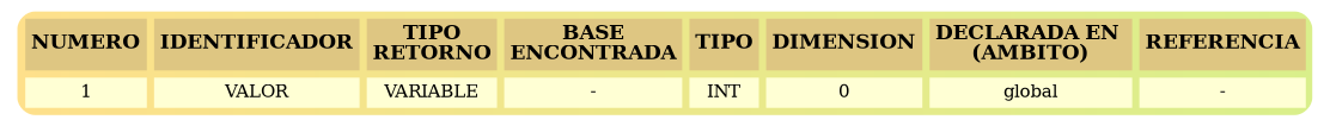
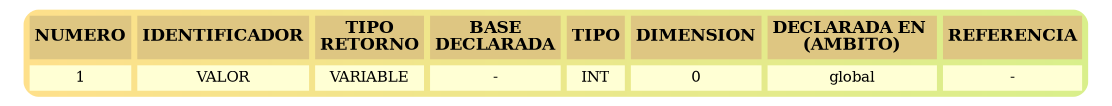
  digraph {
-   n1 [label=< <TABLE border="0" cellspacing="5" cellpadding="4" style="rounded" bgcolor="/rdylgn11/5:/rdylgn11/7"> <TR> <TD colspan="1" bgcolor="#DEC682"><FONT POINT-SIZE="14"><B>NUMERO</B></FONT></TD> <TD colspan="1" bgcolor="#DEC682"><FONT POINT-SIZE="14"><B>IDENTIFICADOR</B></FONT></TD> <TD colspan="1" bgcolor="#DEC682"><FONT POINT-SIZE="14"><B>TIPO<br/>RETORNO</B></FONT></TD> <TD colspan="1" bgcolor="#DEC682"><FONT POINT-SIZE="14"><B>BASE<br/>ENCONTRADA</B></FONT></TD> <TD colspan="1" bgcolor="#DEC682"><FONT POINT-SIZE="14"><B>TIPO</B></FONT></TD> <TD colspan="1" bgcolor="#DEC682"><FONT POINT-SIZE="14"><B>DIMENSION</B></FONT></TD> <TD colspan="1" bgcolor="#DEC682"><FONT POINT-SIZE="14"><B>DECLARADA EN <br/>(AMBITO)</B></FONT></TD> <TD colspan="1" bgcolor="#DEC682"><FONT POINT-SIZE="14"><B>REFERENCIA</B></FONT></TD> </TR> <TR> <TD  colspan="1" bgcolor="#ffffd4"><FONT POINT-SIZE="12">1</FONT></TD> <TD  colspan="1" bgcolor="#ffffd4"><FONT POINT-SIZE="12">VALOR</FONT></TD> <TD  colspan="1" bgcolor="#ffffd4"><FONT POINT-SIZE="12">VARIABLE</FONT></TD> <TD  colspan="1" bgcolor="#ffffd4"><FONT POINT-SIZE="12">-</FONT></TD> <TD  colspan="1" bgcolor="#ffffd4"><FONT POINT-SIZE="12">INT</FONT></TD> <TD  colspan="1" bgcolor="#ffffd4"><FONT POINT-SIZE="12">0</FONT></TD> <TD  colspan="1" bgcolor="#ffffd4"><FONT POINT-SIZE="12">global</FONT></TD> <TD  colspan="1" bgcolor="#ffffd4"><FONT POINT-SIZE="12">-</FONT></TD> </TR> </TABLE>> shape=none]
+   n1 [label=< <TABLE border="0" cellspacing="5" cellpadding="4" style="rounded" bgcolor="/rdylgn11/5:/rdylgn11/7"> <TR> <TD colspan="1" bgcolor="#DEC682"><FONT POINT-SIZE="14"><B>NUMERO</B></FONT></TD> <TD colspan="1" bgcolor="#DEC682"><FONT POINT-SIZE="14"><B>IDENTIFICADOR</B></FONT></TD> <TD colspan="1" bgcolor="#DEC682"><FONT POINT-SIZE="14"><B>TIPO<br/>RETORNO</B></FONT></TD> <TD colspan="1" bgcolor="#DEC682"><FONT POINT-SIZE="14"><B>BASE<br/>DECLARADA</B></FONT></TD> <TD colspan="1" bgcolor="#DEC682"><FONT POINT-SIZE="14"><B>TIPO</B></FONT></TD> <TD colspan="1" bgcolor="#DEC682"><FONT POINT-SIZE="14"><B>DIMENSION</B></FONT></TD> <TD colspan="1" bgcolor="#DEC682"><FONT POINT-SIZE="14"><B>DECLARADA EN <br/>(AMBITO)</B></FONT></TD> <TD colspan="1" bgcolor="#DEC682"><FONT POINT-SIZE="14"><B>REFERENCIA</B></FONT></TD> </TR> <TR> <TD  colspan="1" bgcolor="#ffffd4"><FONT POINT-SIZE="12">1</FONT></TD> <TD  colspan="1" bgcolor="#ffffd4"><FONT POINT-SIZE="12">VALOR</FONT></TD> <TD  colspan="1" bgcolor="#ffffd4"><FONT POINT-SIZE="12">VARIABLE</FONT></TD> <TD  colspan="1" bgcolor="#ffffd4"><FONT POINT-SIZE="12">-</FONT></TD> <TD  colspan="1" bgcolor="#ffffd4"><FONT POINT-SIZE="12">INT</FONT></TD> <TD  colspan="1" bgcolor="#ffffd4"><FONT POINT-SIZE="12">0</FONT></TD> <TD  colspan="1" bgcolor="#ffffd4"><FONT POINT-SIZE="12">global</FONT></TD> <TD  colspan="1" bgcolor="#ffffd4"><FONT POINT-SIZE="12">-</FONT></TD> </TR> </TABLE>> shape=none]
  }
